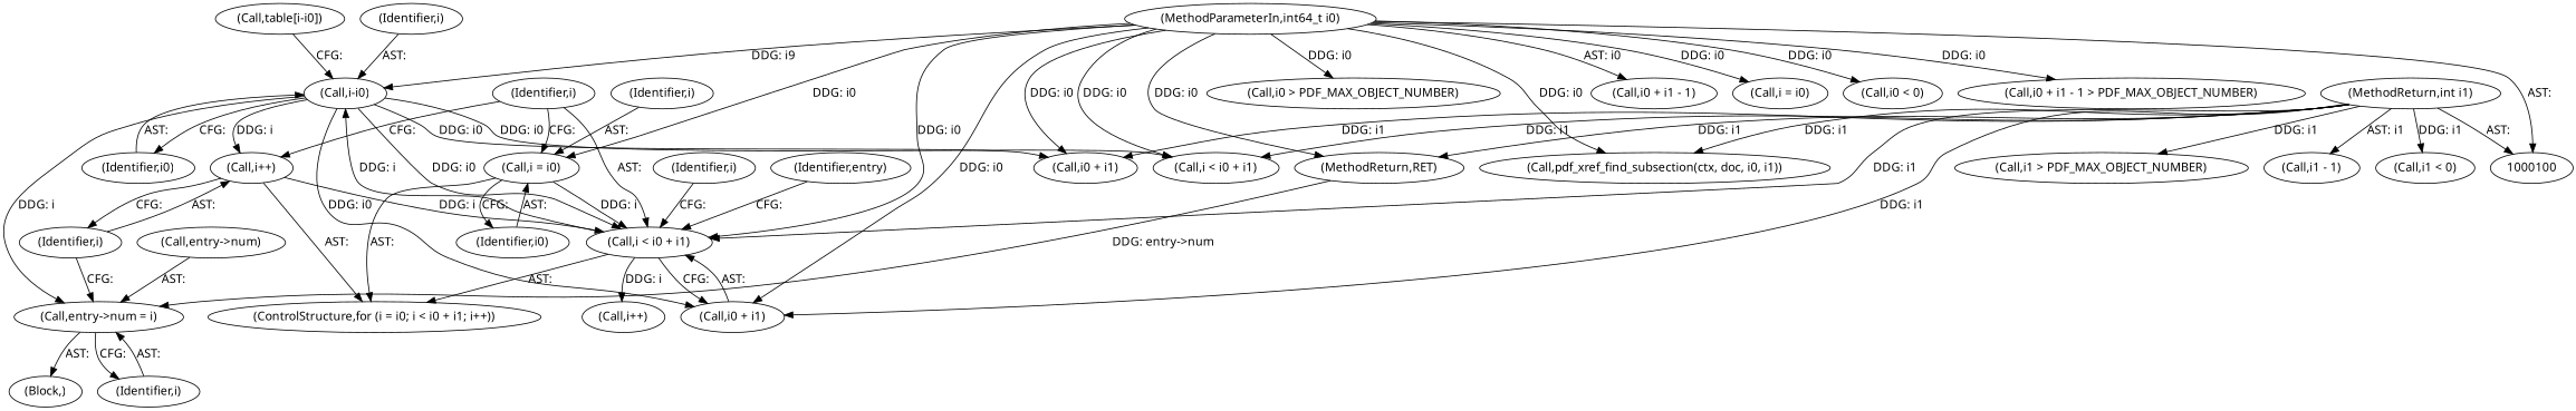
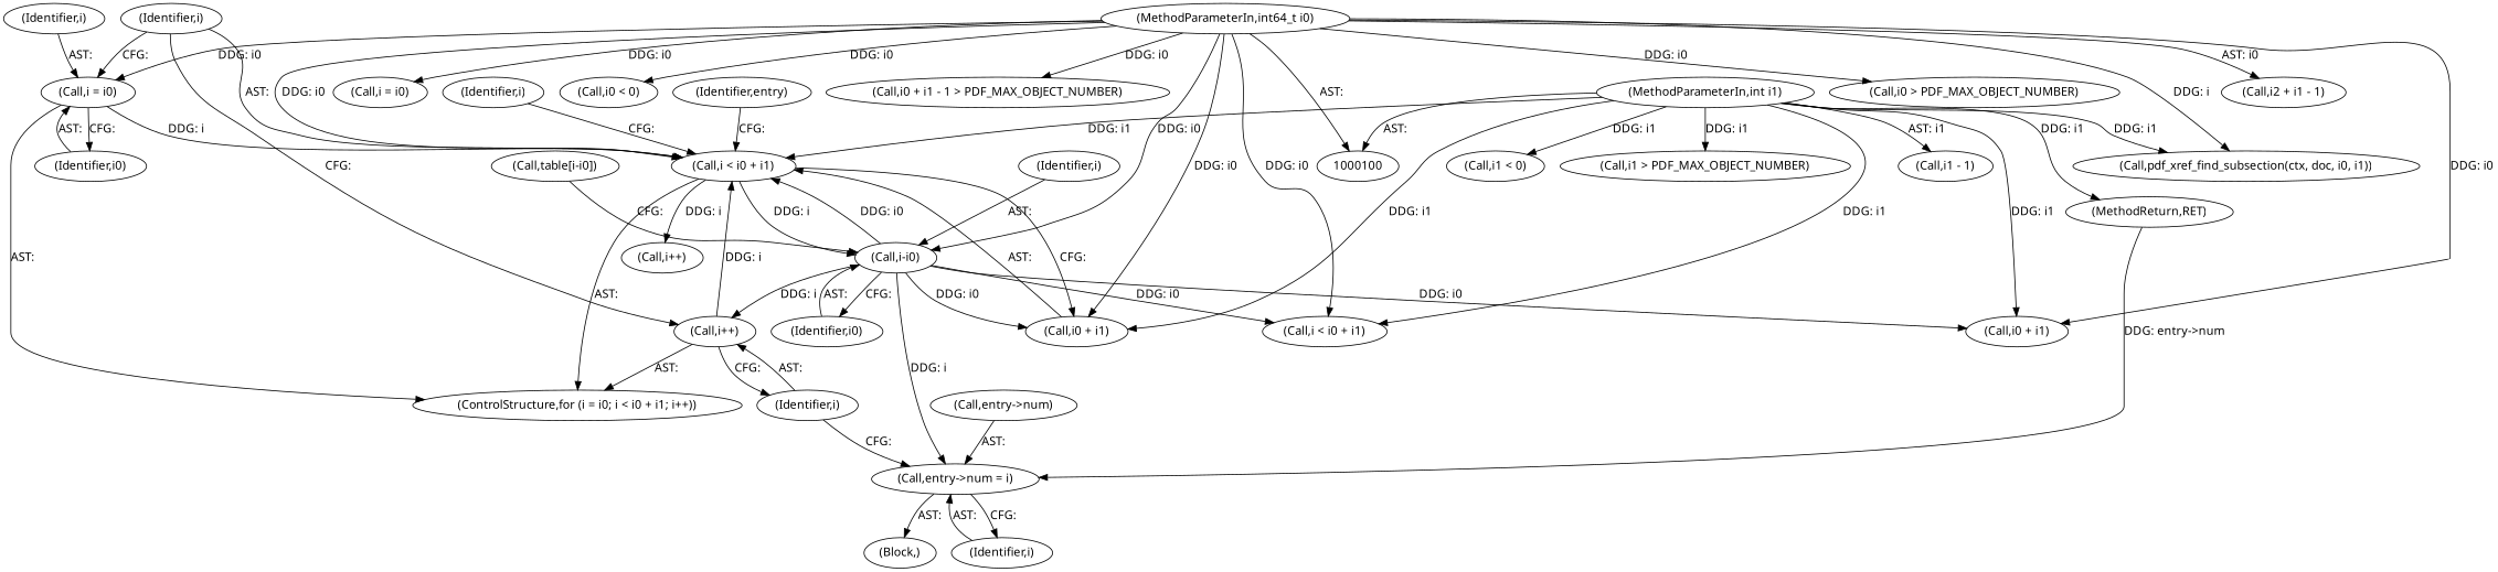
  digraph {
    fontname="Noto Sans"
    node [fontname="Noto Sans"]
    edge [fontname="Noto Sans"]
    n1 [label="(Call,entry->num = i)"]
    n2 [label="(Block,)"]
    n3 [label="(Identifier,i)"]
    n4 [label="(MethodReturn,RET)"]
    n5 [label="(Call,i-i0)"]
    n6 [label="(Call,i < i0 + i1)"]
    n7 [label="(Call,i++)"]
    n8 [label="(Identifier,i0)"]
    n9 [label="(Call,i0 + i1)"]
    n10 [label="(Call,i0 + i1)"]
    n11 [label="(Call,i < i0 + i1)"]
    n12 [label="(Call,i++)"]
    n13 [label="(ControlStructure,for (i = i0; i < i0 + i1; i++))"]
    n14 [label="(Identifier,i)"]
    n15 [label="(Call,table[i-i0])"]
    n16 [label="(Call,i = i0)"]
    n17 [label="(Identifier,i0)"]
    n18 [label="(MethodParameterIn,int64_t i0)"]
    n19 [label="(Call,i0 > PDF_MAX_OBJECT_NUMBER)"]
-   n20 [label="(Call,i0 + i1 - 1)"]
+   n20 [label="(Call,i2 + i1 - 1)"]
    n21 [label="(Call,pdf_xref_find_subsection(ctx, doc, i0, i1))"]
    n22 [label="(Call,i = i0)"]
    n23 [label="(Call,i0 < 0)"]
    n24 [label="(Call,i0 + i1 - 1 > PDF_MAX_OBJECT_NUMBER)"]
    1000100
-   n26 [label="(MethodReturn,int i1)"]
+   n26 [label="(MethodParameterIn,int i1)"]
    n27 [label="(Call,i1 - 1)"]
    n28 [label="(Call,i1 < 0)"]
    n29 [label="(Call,i1 > PDF_MAX_OBJECT_NUMBER)"]
    n30 [label="(Identifier,i)"]
    n31 [label="(Identifier,i)"]
    n32 [label="(Identifier,i)"]
    n33 [label="(Identifier,entry)"]
    n34 [label="(Identifier,i)"]
    n35 [label="(Call,entry->num)"]
    n1 -> n2 [label="AST: "]
    n1 -> n3 [label="CFG: "]
    n3 -> n1 [label="AST: "]
    n4 -> n1 [label="DDG: entry->num"]
    n5 -> n1 [label="DDG: i"]
    n5 -> n6 [label="DDG: i0"]
    n5 -> n7 [label="DDG: i"]
    n5 -> n8 [label="CFG: "]
    n5 -> n9 [label="DDG: i0"]
    n5 -> n10 [label="DDG: i0"]
    n5 -> n11 [label="DDG: i0"]
    n6 -> n5 [label="DDG: i"]
    n6 -> n10 [label="CFG: "]
    n6 -> n12 [label="DDG: i"]
    n6 -> n13 [label="AST: "]
    n7 -> n6 [label="DDG: i"]
    n7 -> n13 [label="AST: "]
    n7 -> n14 [label="CFG: "]
    n8 -> n5 [label="AST: "]
    n10 -> n6 [label="AST: "]
    n14 -> n1 [label="CFG: "]
    n14 -> n7 [label="AST: "]
    n15 -> n5 [label="CFG: "]
    n16 -> n6 [label="DDG: i"]
    n16 -> n13 [label="AST: "]
    n16 -> n17 [label="CFG: "]
    n17 -> n16 [label="AST: "]
-   n18 -> n4 [label="DDG: i0"]
-   n18 -> n5 [label="DDG: i9"]
+   n18 -> n5 [label="DDG: i0"]
    n18 -> n6 [label="DDG: i0"]
    n18 -> n9 [label="DDG: i0"]
    n18 -> n10 [label="DDG: i0"]
    n18 -> n11 [label="DDG: i0"]
    n18 -> n16 [label="DDG: i0"]
    n18 -> n19 [label="DDG: i0"]
    n18 -> n20 [label="AST: i0"]
-   n18 -> n21 [label="DDG: i0"]
+   n18 -> n21 [label="DDG: i"]
    n18 -> n22 [label="DDG: i0"]
    n18 -> n23 [label="DDG: i0"]
    n18 -> n24 [label="DDG: i0"]
    n18 -> 1000100 [label="AST: "]
    n26 -> n4 [label="DDG: i1"]
    n26 -> n6 [label="DDG: i1"]
    n26 -> n9 [label="DDG: i1"]
    n26 -> n10 [label="DDG: i1"]
    n26 -> n11 [label="DDG: i1"]
    n26 -> n21 [label="DDG: i1"]
    n26 -> 1000100 [label="AST: "]
    n26 -> n27 [label="AST: i1"]
    n26 -> n28 [label="DDG: i1"]
    n26 -> n29 [label="DDG: i1"]
    n30 -> n6 [label="AST: "]
    n30 -> n7 [label="CFG: "]
    n30 -> n16 [label="CFG: "]
    n31 -> n6 [label="CFG: "]
    n32 -> n16 [label="AST: "]
    n33 -> n6 [label="CFG: "]
    n34 -> n5 [label="AST: "]
    n35 -> n1 [label="AST: "]
  }
